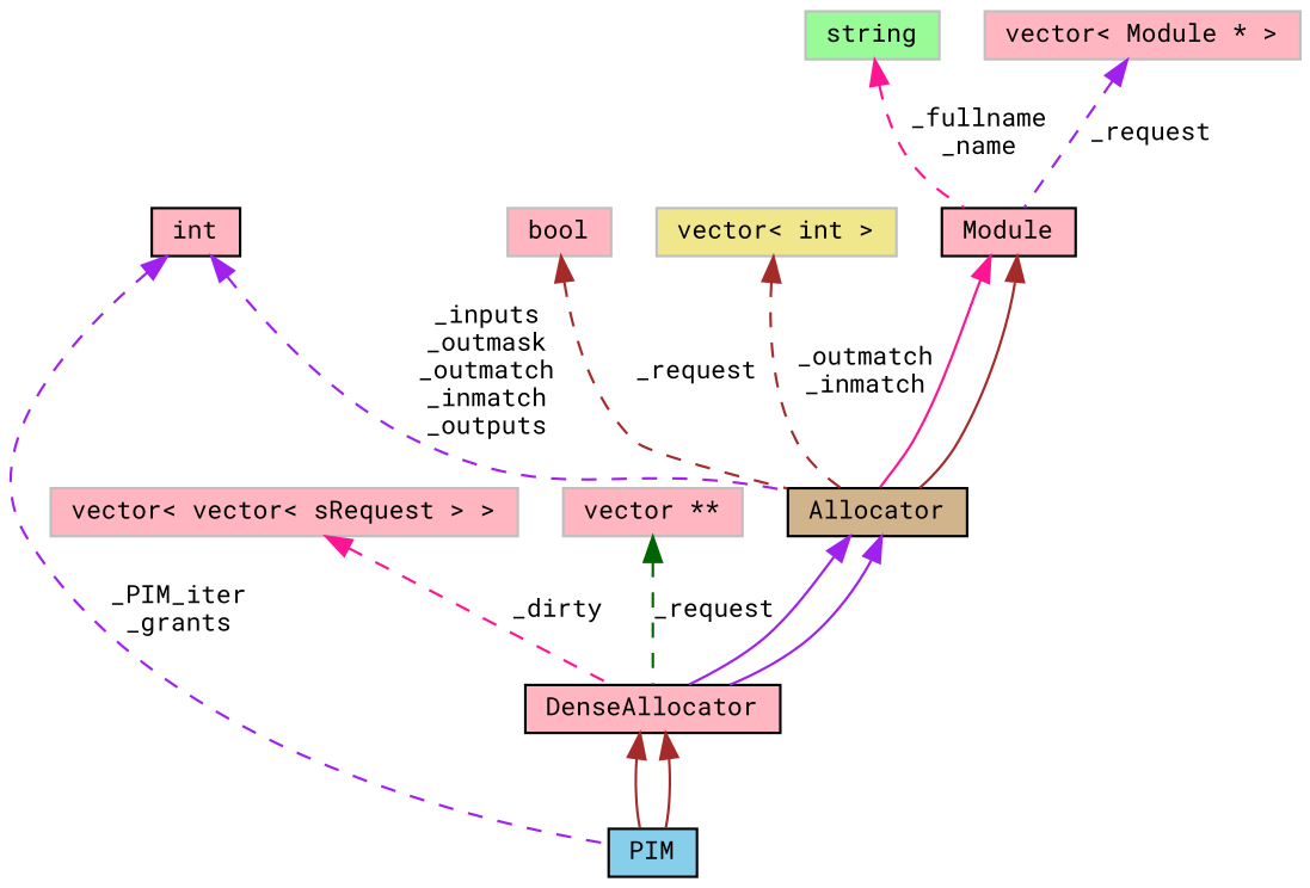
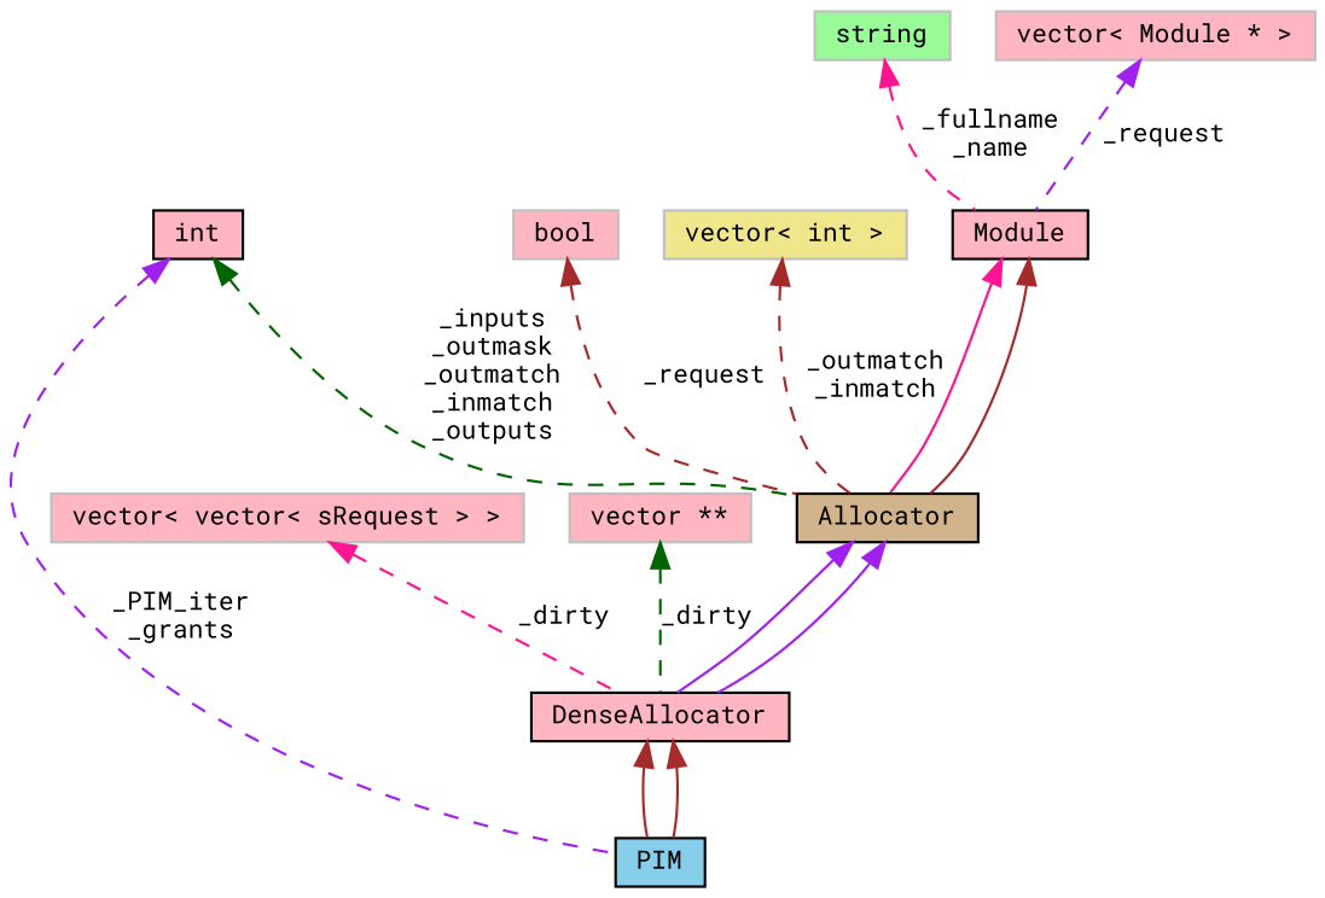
  digraph {
    fontname="Roboto Mono"
    node [color=grey75 fillcolor=lightpink fontname="Roboto Mono" fontsize=10 shape=record style=filled]
    edge [color=brown dir=back fontname="Roboto Mono" fontsize=10 labelfontname=FreeSans labelfontsize=10 style=dashed]
    n1 [color=black fillcolor=skyblue fontcolor=black height=0.2 label=PIM width=0.4]
    n2 [color=black height=0.2 label=DenseAllocator width=0.4]
    n3 [color=black fillcolor=tan height=0.2 label=Allocator width=0.4]
    n4 [color=black height=0.2 label=Module width=0.4]
    n5 [fillcolor=palegreen height=0.2 label=string width=0.4]
    n6 [height=0.2 label="vector\< Module * \>" width=0.4]
    n7 [color=black height=0.2 label=int width=0.4]
    n8 [height=0.2 label=bool width=0.4]
    n9 [fillcolor=khaki height=0.2 label="vector\< int \>" width=0.4]
    n10 [height=0.2 label="vector\< vector\< sRequest \> \>" width=0.4]
    n11 [height=0.2 label="vector **" width=0.4]
    n2 -> n1 [style=solid]
    n2 -> n1 [style=solid]
    n3 -> n2 [color=purple style=solid]
    n3 -> n2 [color=purple style=solid]
    n4 -> n3 [color=deeppink style=solid]
    n4 -> n3 [style=solid]
    n5 -> n4 [color=deeppink label="_fullname\n_name"]
    n6 -> n4 [color=purple label=_request]
    n7 -> n1 [color=purple label="_PIM_iter\n_grants"]
-   n7 -> n3 [color=purple label="_inputs\n_outmask\n_outmatch\n_inmatch\n_outputs"]
+   n7 -> n3 [color=darkgreen label="_inputs\n_outmask\n_outmatch\n_inmatch\n_outputs"]
    n8 -> n3 [label=_request]
    n9 -> n3 [label="_outmatch\n_inmatch"]
    n10 -> n2 [color=deeppink label=_dirty]
-   n11 -> n2 [color=darkgreen label=_request]
+   n11 -> n2 [color=darkgreen label=_dirty]
  }
